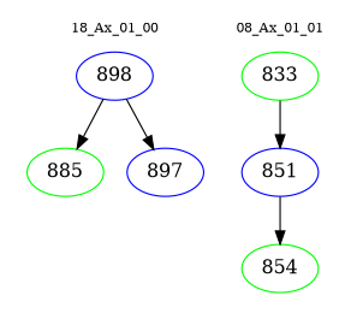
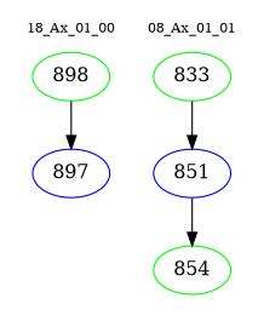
  digraph {
    node [color=blue]
    edge [color=black]
-   n1 [label=898]
-   n2 [color=green label=885]
+   n1 [color=green label=898]
    n3 [label=897]
    n4 [label=851]
    n5 [color=green label=833]
    n6 [color=green label=854]
    subgraph cluster_1 {
      color=white
      fontsize=10
      label="18_Ax_01_00"
      n1
-     n2
      n3
    }
    subgraph cluster_2 {
      color=white
      fontsize=10
      label="08_Ax_01_01"
      n4
      n5
      n6
    }
-   n1 -> n2
    n1 -> n3
    n4 -> n6
    n5 -> n4
  }
